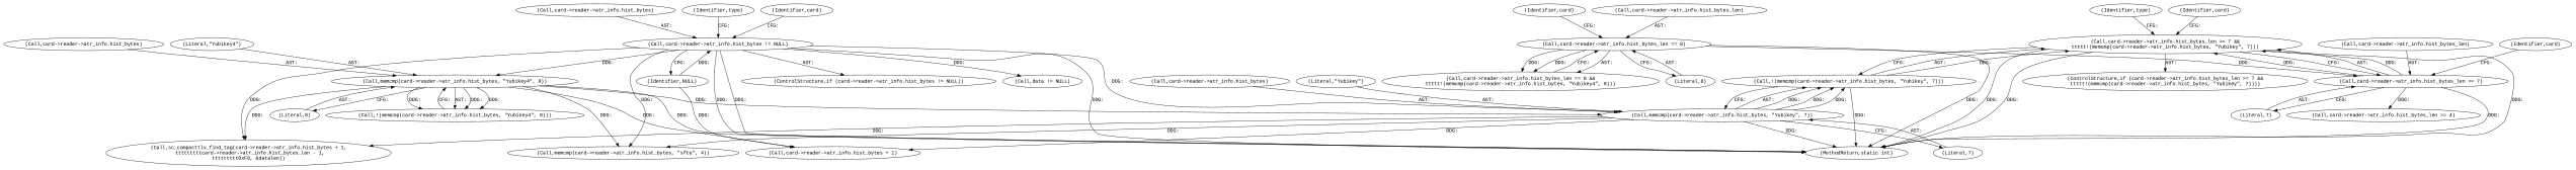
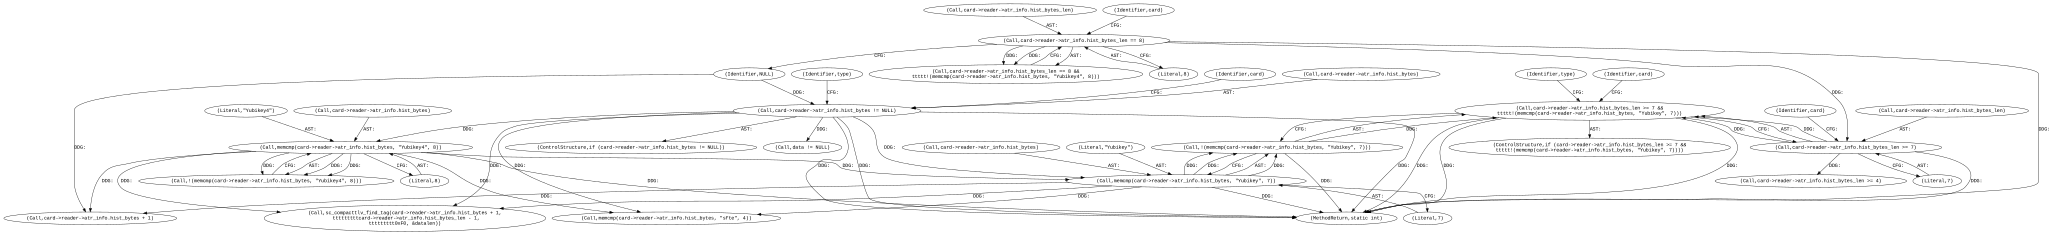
  digraph {
    fontname="Liberation Mono"
    node [fontname="Liberation Mono"]
    edge [fontname="Liberation Mono"]
    n1 [label="(Call,card->reader->atr_info.hist_bytes_len >= 7 &&\n\t\t\t\t\t!(memcmp(card->reader->atr_info.hist_bytes, \"Yubikey\", 7)))"]
    n2 [label="(Call,card->reader->atr_info.hist_bytes_len >= 7)"]
    n3 [label="(Call,!(memcmp(card->reader->atr_info.hist_bytes, \"Yubikey\", 7)))"]
    n4 [label="(ControlStructure,if (card->reader->atr_info.hist_bytes_len >= 7 &&\n\t\t\t\t\t!(memcmp(card->reader->atr_info.hist_bytes, \"Yubikey\", 7))))"]
    n5 [label="(MethodReturn,static int)"]
    n6 [label="(Call,card->reader->atr_info.hist_bytes_len >= 4)"]
    n7 [label="(Literal,7)"]
    n8 [label="(Call,memcmp(card->reader->atr_info.hist_bytes, \"Yubikey\", 7))"]
    n9 [label="(Call,card->reader->atr_info.hist_bytes_len == 8)"]
    n10 [label="(Call,card->reader->atr_info.hist_bytes_len == 8 &&\n\t\t\t\t\t!(memcmp(card->reader->atr_info.hist_bytes, \"Yubikey4\", 8)))"]
    n11 [label="(Literal,8)"]
    n12 [label="(Call,sc_compacttlv_find_tag(card->reader->atr_info.hist_bytes + 1,\n \t\t\t\t\t\t\t\t\tcard->reader->atr_info.hist_bytes_len - 1,\n\t\t\t\t\t\t\t\t\t0xF0, &datalen))"]
    n13 [label="(Literal,7)"]
    n14 [label="(Call,card->reader->atr_info.hist_bytes + 1)"]
    n15 [label="(Call,memcmp(card->reader->atr_info.hist_bytes, \"sfte\", 4))"]
    n16 [label="(Call,card->reader->atr_info.hist_bytes != NULL)"]
    n17 [label="(Call,memcmp(card->reader->atr_info.hist_bytes, \"Yubikey4\", 8))"]
    n18 [label="(Identifier,NULL)"]
    n19 [label="(ControlStructure,if (card->reader->atr_info.hist_bytes != NULL))"]
    n20 [label="(Call,data != NULL)"]
    n21 [label="(Literal,8)"]
    n22 [label="(Call,!(memcmp(card->reader->atr_info.hist_bytes, \"Yubikey4\", 8)))"]
    n23 [label="(Identifier,card)"]
    n24 [label="(Call,card->reader->atr_info.hist_bytes)"]
    n25 [label="(Call,card->reader->atr_info.hist_bytes_len)"]
    n26 [label="(Literal,\"Yubikey\")"]
    n27 [label="(Call,card->reader->atr_info.hist_bytes)"]
    n28 [label="(Identifier,type)"]
    n29 [label="(Identifier,card)"]
    n30 [label="(Identifier,type)"]
    n31 [label="(Literal,\"Yubikey4\")"]
    n32 [label="(Call,card->reader->atr_info.hist_bytes)"]
    n33 [label="(Call,card->reader->atr_info.hist_bytes_len)"]
    n34 [label="(Identifier,card)"]
    n35 [label="(Identifier,card)"]
    n1 -> n2 [label="CFG: "]
    n1 -> n3 [label="CFG: "]
    n1 -> n4 [label="AST: "]
    n1 -> n5 [label="DDG: "]
    n1 -> n5 [label="DDG: "]
    n1 -> n5 [label="DDG: "]
    n2 -> n1 [label="AST: "]
    n2 -> n1 [label="DDG: "]
    n2 -> n1 [label="DDG: "]
    n2 -> n5 [label="DDG: "]
    n2 -> n6 [label="DDG: "]
    n2 -> n7 [label="CFG: "]
    n3 -> n1 [label="AST: "]
    n3 -> n1 [label="DDG: "]
    n3 -> n5 [label="DDG: "]
    n3 -> n8 [label="CFG: "]
    n7 -> n2 [label="AST: "]
    n8 -> n3 [label="AST: "]
    n8 -> n3 [label="DDG: "]
    n8 -> n3 [label="DDG: "]
    n8 -> n3 [label="DDG: "]
    n8 -> n5 [label="DDG: "]
    n8 -> n12 [label="DDG: "]
    n8 -> n13 [label="CFG: "]
    n8 -> n14 [label="DDG: "]
    n8 -> n15 [label="DDG: "]
    n9 -> n2 [label="DDG: "]
    n9 -> n5 [label="DDG: "]
    n9 -> n10 [label="AST: "]
    n9 -> n10 [label="DDG: "]
    n9 -> n10 [label="DDG: "]
    n9 -> n11 [label="CFG: "]
    n10 -> n9 [label="CFG: "]
    n11 -> n9 [label="AST: "]
    n13 -> n8 [label="AST: "]
    n16 -> n5 [label="DDG: "]
    n16 -> n5 [label="DDG: "]
    n16 -> n5 [label="DDG: "]
    n16 -> n8 [label="DDG: "]
    n16 -> n12 [label="DDG: "]
    n16 -> n15 [label="DDG: "]
    n16 -> n17 [label="DDG: "]
-   n16 -> n18 [label="CFG: "]
+   n9 -> n18 [label="CFG: "]
    n16 -> n19 [label="AST: "]
    n16 -> n20 [label="DDG: "]
    n17 -> n5 [label="DDG: "]
    n17 -> n8 [label="DDG: "]
    n17 -> n12 [label="DDG: "]
    n17 -> n14 [label="DDG: "]
    n17 -> n15 [label="DDG: "]
    n17 -> n21 [label="CFG: "]
    n17 -> n22 [label="AST: "]
    n17 -> n22 [label="DDG: "]
    n17 -> n22 [label="DDG: "]
    n17 -> n22 [label="DDG: "]
    n18 -> n14 [label="DDG: "]
    n18 -> n16 [label="DDG: "]
    n21 -> n17 [label="AST: "]
    n22 -> n17 [label="CFG: "]
    n23 -> n16 [label="CFG: "]
    n24 -> n8 [label="AST: "]
    n25 -> n2 [label="AST: "]
    n26 -> n8 [label="AST: "]
    n27 -> n16 [label="AST: "]
    n28 -> n16 [label="CFG: "]
    n29 -> n1 [label="CFG: "]
    n30 -> n1 [label="CFG: "]
    n31 -> n17 [label="AST: "]
    n32 -> n17 [label="AST: "]
    n33 -> n9 [label="AST: "]
    n34 -> n2 [label="CFG: "]
    n35 -> n9 [label="CFG: "]
  }
